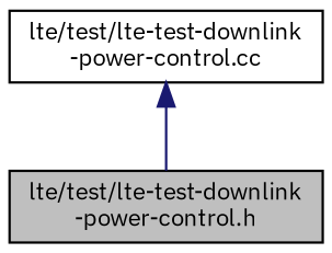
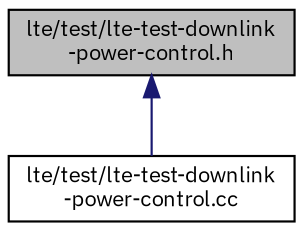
  digraph {
    fontname="IBM Plex Sans"
    node [color=black fontname="IBM Plex Sans" fontsize=10 shape=record style=filled]
    n1 [fillcolor=grey75 fontcolor=black height=0.2 label="lte/test/lte-test-downlink\l-power-control.h" width=0.4]
    n2 [fillcolor=white height=0.2 label="lte/test/lte-test-downlink\l-power-control.cc" width=0.4]
-   n2 -> n1 [color=midnightblue dir=back fontname="IBM Plex Sans" fontsize=10 labelfontname=Helvetica labelfontsize=10 style=solid]
+   n1 -> n2 [color=midnightblue dir=back fontname="IBM Plex Sans" fontsize=10 labelfontname=Helvetica labelfontsize=10 style=solid]
  }
